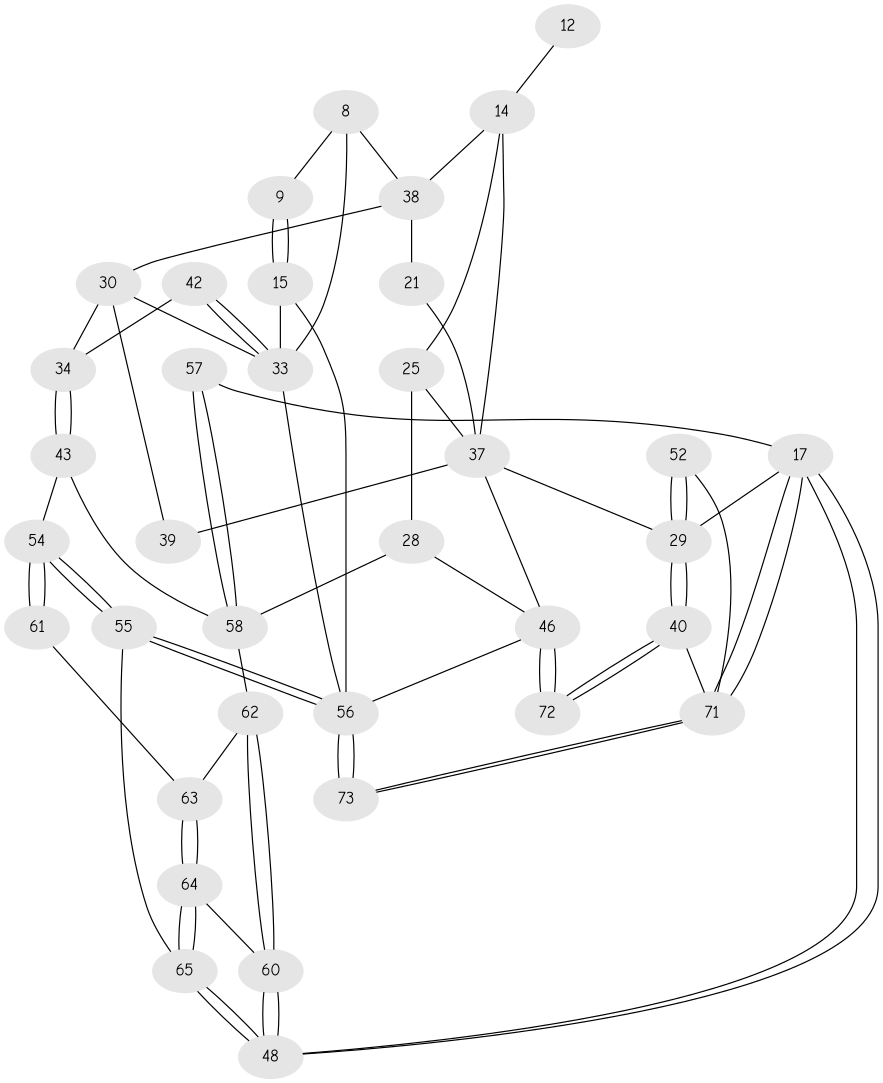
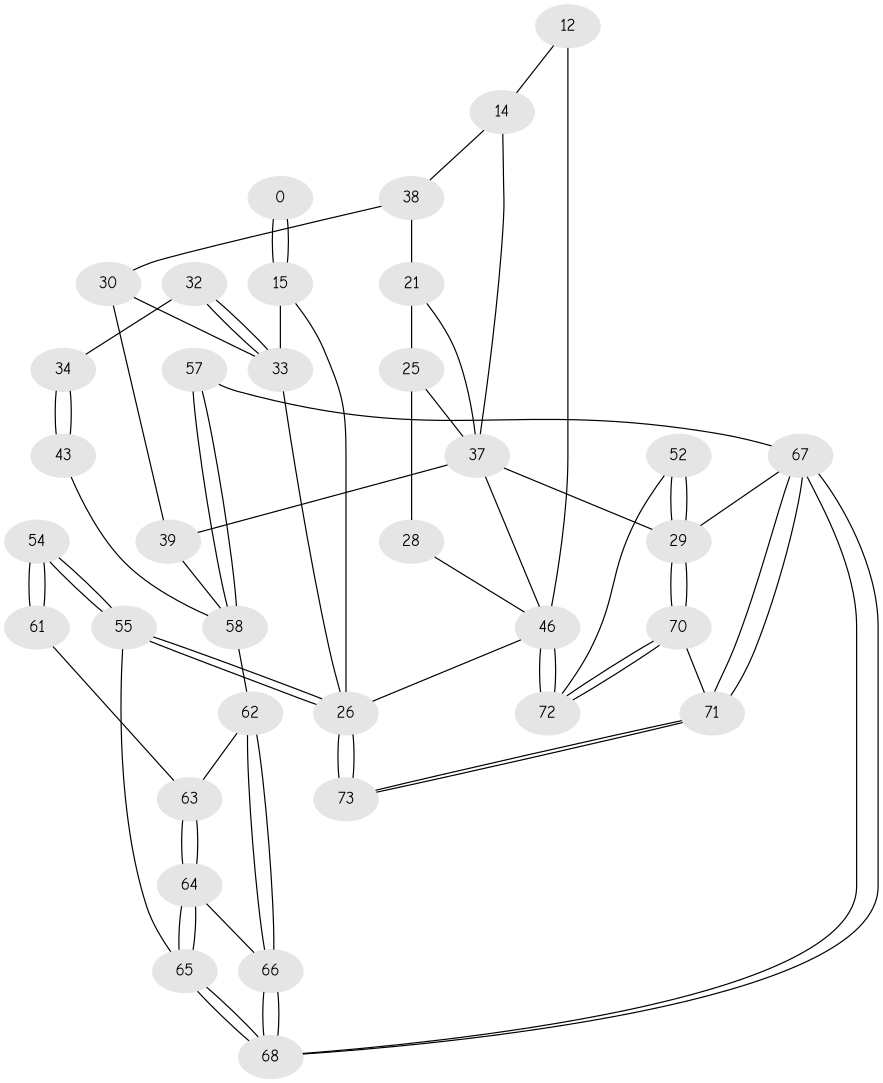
  graph {
    fontname="Comic Neue"
    node [color=gray90 fontname="Comic Neue" style=filled]
    edge [fontname="Comic Neue"]
-   9 [super="+3"]
-   8
+   9 [super="+3" label=0]
    n3 [label=38 super="+7+6"]
    33 [super="+17+16+20"]
    15
    21
    30 [super="+19"]
-   56 [super="+50"]
+   56 [super="+50" label=26]
    46 [super="+2+40+35"]
    72 [super="+51+47"]
    12 [super="+4+11"]
    14 [super="+13+5"]
    25 [super="+24"]
    37 [super="+36+22+23"]
    28
    39 [super="+29+38"]
    n17 [label=29 super="+59+53"]
    73
    34
    43
    58 [super="+48"]
-   32 [super="+31" label=42]
+   32 [super="+31"]
    54 [super="+45+44"]
    55
    61
-   70 [label=40]
+   70
    62
    52
    65
    63
-   68 [label=48]
+   68
    57
-   67 [super="+60" label=17]
+   67 [super="+60"]
    71
-   66 [label=60]
+   66
    64
    9 -- 15 [weight=2]
    9 -- 15
-   8 -- 9
-   8 -- n3
-   8 -- 33
    n3 -- 21 [weight=2]
    n3 -- 30
    33 -- 56
    15 -- 33
    15 -- 56
    21 -- 37
    30 -- 33
    30 -- 39
-   30 -- 34
    56 -- 73 [weight=2]
    56 -- 73
    46 -- 56
    46 -- 72 [weight=3]
    46 -- 72
+   12 -- 46 [weight=3]
    12 -- 14 [weight=2]
    14 -- n3
-   14 -- 25
+   21 -- 25
    14 -- 37
    25 -- 37
    25 -- 28 [weight=2]
    37 -- 46
    37 -- 39 [weight=2]
    37 -- n17
    28 -- 46
-   28 -- 58 [weight=2]
+   39 -- 58 [weight=2]
    n17 -- 70
    n17 -- 70
    34 -- 43
    34 -- 43
    43 -- 58
-   43 -- 54
    58 -- 62
    32 -- 33 [weight=2]
    32 -- 33
    32 -- 34
    54 -- 55
    54 -- 55
    54 -- 61 [weight=2]
    54 -- 61
    55 -- 56
    55 -- 56
    55 -- 65
    61 -- 63
    70 -- 72
    70 -- 72
    70 -- 71
    62 -- 63
    62 -- 66
    62 -- 66
-   52 -- 71
+   52 -- 72
    52 -- n17 [weight=2]
    52 -- n17
    65 -- 68
    65 -- 68
    63 -- 64
    63 -- 64
    57 -- 58 [weight=2]
    57 -- 58
    57 -- 67
    67 -- n17
    67 -- 68
    67 -- 68
    67 -- 71
    67 -- 71
    71 -- 73
    71 -- 73
    66 -- 68
    66 -- 68
    64 -- 65
    64 -- 65
    64 -- 66
  }
